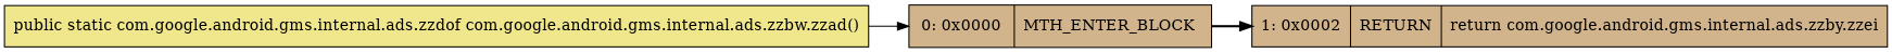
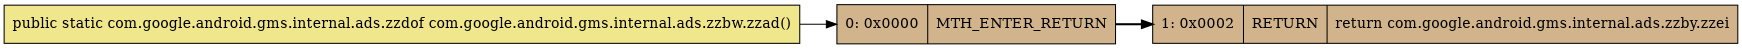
  digraph {
    rankdir=LR
    node [shape=record style=filled fillcolor=tan]
    edge [arrowhead=normal]
-   n1 [label="{0\:\ 0x0000|MTH_ENTER_BLOCK\l}"]
+   n1 [label="{0\:\ 0x0000|MTH_ENTER_RETURN\l}"]
    n2 [label="{1\:\ 0x0002|RETURN\l|return com.google.android.gms.internal.ads.zzby.zzei\l}"]
    n3 [label="{public static com.google.android.gms.internal.ads.zzdof com.google.android.gms.internal.ads.zzbw.zzad() }" fillcolor=khaki]
    n1 -> n2 [style=bold]
    n3 -> n1 [style=solid]
  }
